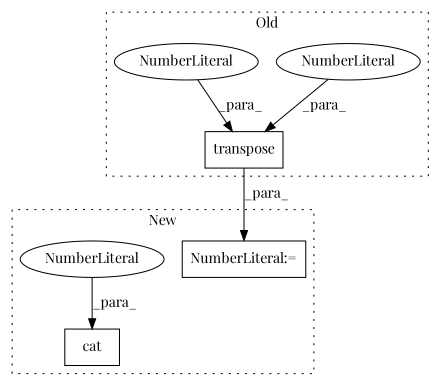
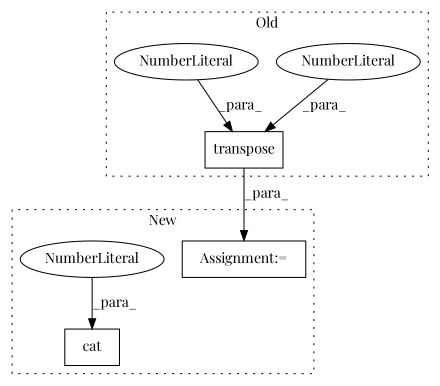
  digraph {
    fontname="Playfair Display"
    node [a=34 fontname="Playfair Display" l=1 shape=box]
    edge [fontname="Playfair Display"]
    n1 [a=32 l="10,1" label=transpose s="6830,6843"]
    n2 [label=NumberLiteral s=6840 shape=ellipse]
    n3 [label=NumberLiteral s=6842 shape=ellipse]
    n4 [a=32 l="9,1" label=cat s="6650,6703"]
-   n5 [a=7 label="NumberLiteral:=" s=6643]
+   n5 [a=7 label="Assignment:=" s=6643]
    n6 [label=NumberLiteral s=6702 shape=ellipse]
    subgraph cluster_1 {
      label=Old
      style=dotted
      n1
      n2
      n3
    }
    subgraph cluster_2 {
      label=New
      style=dotted
      n4
      n5
      n6
    }
    n1 -> n5 [label=_para_]
    n2 -> n1 [label=_para_]
    n3 -> n1 [label=_para_]
    n6 -> n4 [label=_para_]
  }
